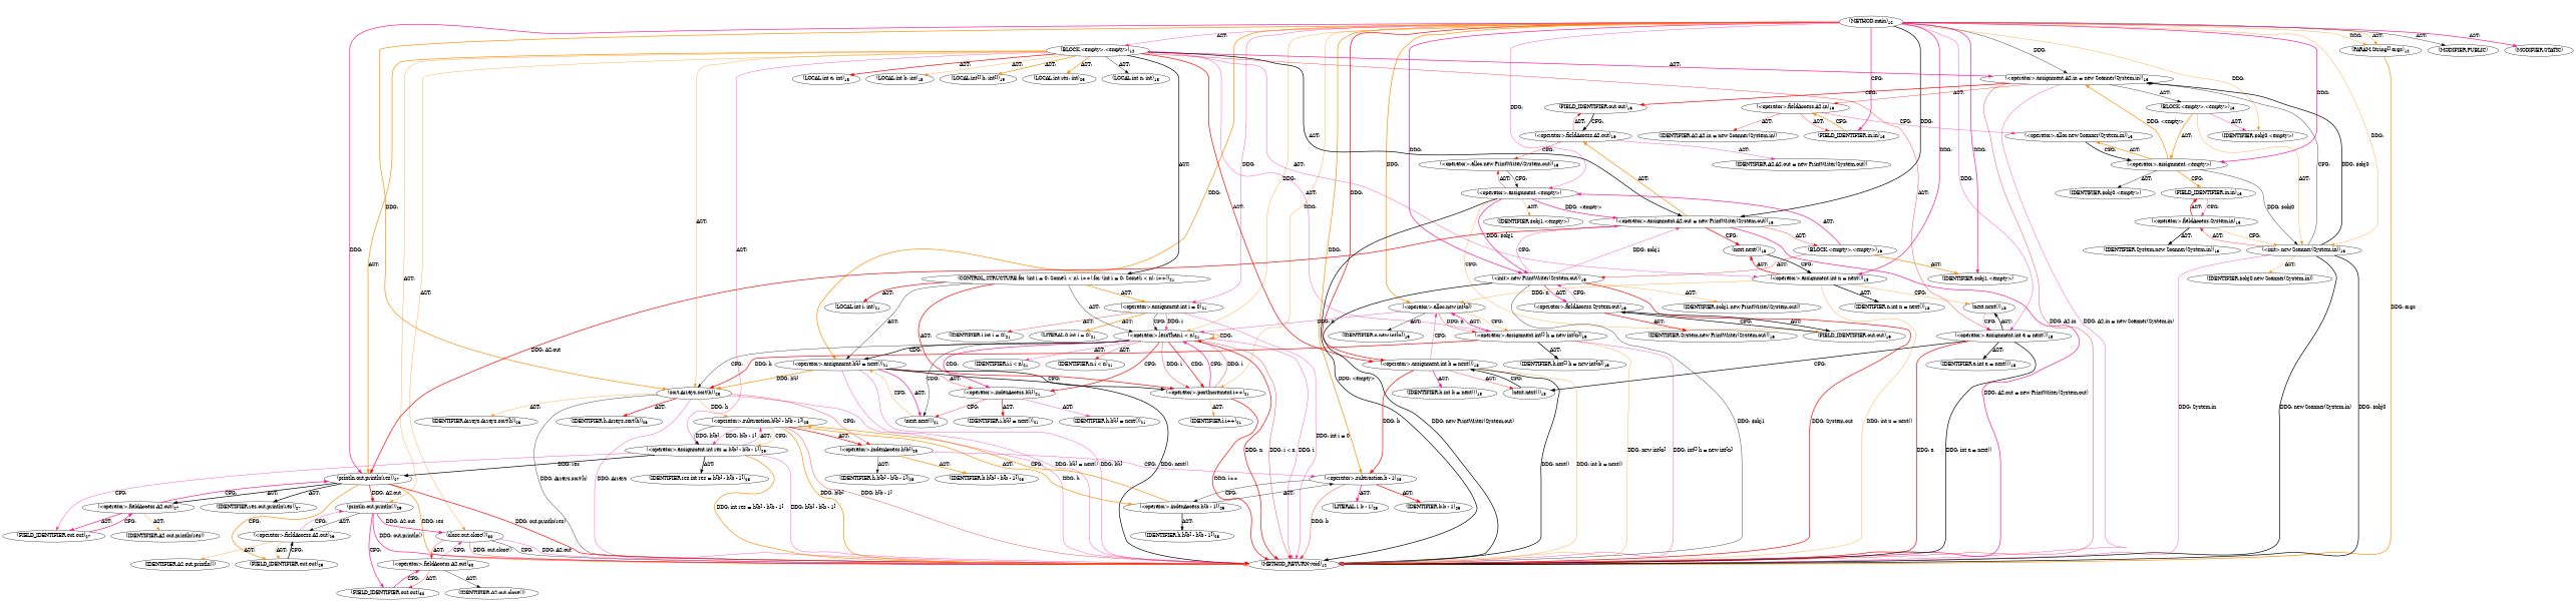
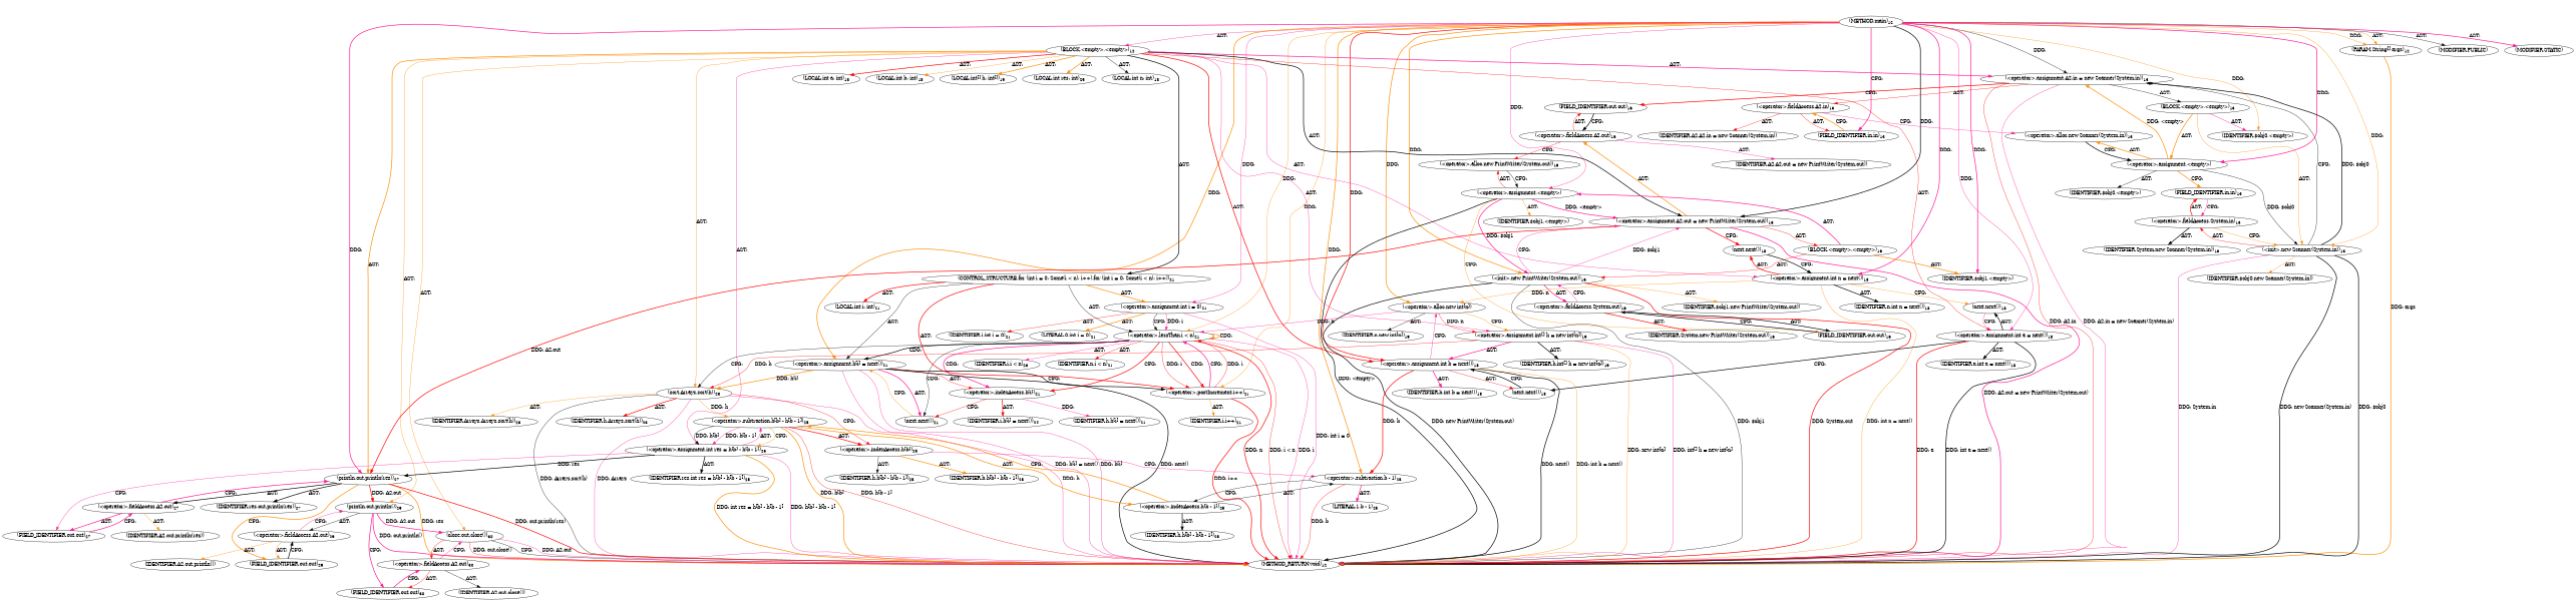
  digraph {
    edge [color=deeppink style=solid]
    n1 [label=<(METHOD,main)<SUB>12</SUB>>]
    n2 [label=<(PARAM,String[] args)<SUB>12</SUB>>]
    n3 [label=<(BLOCK,&lt;empty&gt;,&lt;empty&gt;)<SUB>12</SUB>>]
    n4 [label=<(&lt;operator&gt;.assignment,A2.in = new Scanner(System.in))<SUB>13</SUB>>]
    n5 [label=<(FIELD_IDENTIFIER,in,in)<SUB>13</SUB>>]
    n6 [label=<(&lt;operator&gt;.assignment,&lt;empty&gt;)>]
    n7 [label=<(&lt;init&gt;,new Scanner(System.in))<SUB>13</SUB>>]
    n8 [label=<(IDENTIFIER,$obj0,&lt;empty&gt;)>]
    n9 [label=<(&lt;operator&gt;.assignment,A2.out = new PrintWriter(System.out))<SUB>16</SUB>>]
    n10 [label=<(&lt;operator&gt;.assignment,&lt;empty&gt;)>]
    n11 [label=<(&lt;init&gt;,new PrintWriter(System.out))<SUB>16</SUB>>]
    n12 [label=<(IDENTIFIER,$obj1,&lt;empty&gt;)>]
    n13 [label=<(&lt;operator&gt;.assignment,int n = next())<SUB>18</SUB>>]
    n14 [label=<(&lt;operator&gt;.assignment,int a = next())<SUB>18</SUB>>]
    n15 [label=<(&lt;operator&gt;.assignment,int b = next())<SUB>18</SUB>>]
    n16 [label=<(&lt;operator&gt;.alloc,new int[n])>]
    n17 [label=<(&lt;operator&gt;.assignment,int i = 0)<SUB>21</SUB>>]
    n18 [label=<(&lt;operator&gt;.lessThan,i &lt; n)<SUB>21</SUB>>]
    n19 [label=<(&lt;operator&gt;.postIncrement,i++)<SUB>21</SUB>>]
    n20 [label=<(&lt;operator&gt;.assignment,h[i] = next())<SUB>21</SUB>>]
    n21 [label=<(sort,Arrays.sort(h))<SUB>23</SUB>>]
    n22 [label=<(&lt;operator&gt;.subtraction,b - 1)<SUB>25</SUB>>]
    n23 [label=<(println,out.println(res))<SUB>27</SUB>>]
    n24 [label=<(MODIFIER,PUBLIC)>]
    n25 [label=<(MODIFIER,STATIC)>]
    n26 [label=<(METHOD_RETURN,void)<SUB>12</SUB>>]
    n27 [label=<(LOCAL,int n: int)<SUB>18</SUB>>]
    n28 [label=<(LOCAL,int a: int)<SUB>18</SUB>>]
    n29 [label=<(LOCAL,int b: int)<SUB>18</SUB>>]
    n30 [label=<(LOCAL,int[] h: int[])<SUB>19</SUB>>]
    n31 [label=<(&lt;operator&gt;.assignment,int[] h = new int[n])<SUB>19</SUB>>]
    n32 [label=<(CONTROL_STRUCTURE,for (int i = 0; Some(i &lt; n); i++),for (int i = 0; Some(i &lt; n); i++))<SUB>21</SUB>>]
    n33 [label=<(LOCAL,int res: int)<SUB>25</SUB>>]
    n34 [label=<(&lt;operator&gt;.assignment,int res = h[b] - h[b - 1])<SUB>25</SUB>>]
    n35 [label=<(println,out.println())<SUB>29</SUB>>]
    n36 [label=<(close,out.close())<SUB>30</SUB>>]
    n37 [label=<(&lt;operator&gt;.fieldAccess,A2.in)<SUB>13</SUB>>]
    n38 [label=<(BLOCK,&lt;empty&gt;,&lt;empty&gt;)<SUB>13</SUB>>]
    n39 [label=<(FIELD_IDENTIFIER,out,out)<SUB>16</SUB>>]
    n40 [label=<(&lt;operator&gt;.alloc,new Scanner(System.in))<SUB>13</SUB>>]
    n41 [label=<(IDENTIFIER,$obj0,&lt;empty&gt;)>]
    n42 [label=<(FIELD_IDENTIFIER,in,in)<SUB>13</SUB>>]
    n43 [label=<(IDENTIFIER,$obj0,new Scanner(System.in))>]
    n44 [label=<(&lt;operator&gt;.fieldAccess,System.in)<SUB>13</SUB>>]
    n45 [label=<(&lt;operator&gt;.fieldAccess,A2.out)<SUB>16</SUB>>]
    n46 [label=<(BLOCK,&lt;empty&gt;,&lt;empty&gt;)<SUB>16</SUB>>]
    n47 [label=<(next,next())<SUB>18</SUB>>]
    n48 [label=<(&lt;operator&gt;.alloc,new PrintWriter(System.out))<SUB>16</SUB>>]
    n49 [label=<(IDENTIFIER,$obj1,&lt;empty&gt;)>]
    n50 [label=<(FIELD_IDENTIFIER,out,out)<SUB>16</SUB>>]
    n51 [label=<(IDENTIFIER,$obj1,new PrintWriter(System.out))>]
    n52 [label=<(&lt;operator&gt;.fieldAccess,System.out)<SUB>16</SUB>>]
    n53 [label=<(IDENTIFIER,n,int n = next())<SUB>18</SUB>>]
    n54 [label=<(next,next())<SUB>18</SUB>>]
    n55 [label=<(IDENTIFIER,a,int a = next())<SUB>18</SUB>>]
    n56 [label=<(next,next())<SUB>18</SUB>>]
    n57 [label=<(IDENTIFIER,b,int b = next())<SUB>18</SUB>>]
    n58 [label=<(IDENTIFIER,n,new int[n])<SUB>19</SUB>>]
    n59 [label=<(IDENTIFIER,i,int i = 0)<SUB>21</SUB>>]
    n60 [label=<(LITERAL,0,int i = 0)<SUB>21</SUB>>]
-   n61 [label=<(IDENTIFIER,i,i &lt; n)<SUB>21</SUB>>]
+   n61 [label=<(IDENTIFIER,i,i &lt; n)<SUB>23</SUB>>]
    n62 [label=<(IDENTIFIER,n,i &lt; n)<SUB>21</SUB>>]
    n63 [label=<(&lt;operator&gt;.indexAccess,h[i])<SUB>21</SUB>>]
    n64 [label=<(next,next())<SUB>21</SUB>>]
    n65 [label=<(IDENTIFIER,i,i++)<SUB>21</SUB>>]
    n66 [label=<(IDENTIFIER,Arrays,Arrays.sort(h))<SUB>23</SUB>>]
    n67 [label=<(IDENTIFIER,h,Arrays.sort(h))<SUB>23</SUB>>]
    n68 [label=<(&lt;operator&gt;.subtraction,h[b] - h[b - 1])<SUB>25</SUB>>]
    n69 [label=<(&lt;operator&gt;.indexAccess,h[b])<SUB>25</SUB>>]
    n70 [label=<(&lt;operator&gt;.indexAccess,h[b - 1])<SUB>25</SUB>>]
-   n71 [label=<(IDENTIFIER,b,b - 1)<SUB>25</SUB>>]
    n72 [label=<(LITERAL,1,b - 1)<SUB>25</SUB>>]
    n73 [label=<(&lt;operator&gt;.fieldAccess,A2.out)<SUB>27</SUB>>]
    n74 [label=<(IDENTIFIER,res,out.println(res))<SUB>27</SUB>>]
    n75 [label=<(FIELD_IDENTIFIER,out,out)<SUB>29</SUB>>]
    n76 [label=<(IDENTIFIER,h,int[] h = new int[n])<SUB>19</SUB>>]
    n77 [label=<(LOCAL,int i: int)<SUB>21</SUB>>]
    n78 [label=<(IDENTIFIER,res,int res = h[b] - h[b - 1])<SUB>25</SUB>>]
    n79 [label=<(FIELD_IDENTIFIER,out,out)<SUB>27</SUB>>]
    n80 [label=<(&lt;operator&gt;.fieldAccess,A2.out)<SUB>29</SUB>>]
    n81 [label=<(FIELD_IDENTIFIER,out,out)<SUB>30</SUB>>]
    n82 [label=<(&lt;operator&gt;.fieldAccess,A2.out)<SUB>30</SUB>>]
    n83 [label=<(IDENTIFIER,A2,A2.in = new Scanner(System.in))>]
    n84 [label=<(IDENTIFIER,System,new Scanner(System.in))<SUB>13</SUB>>]
    n85 [label=<(IDENTIFIER,A2,A2.out = new PrintWriter(System.out))>]
    n86 [label=<(IDENTIFIER,System,new PrintWriter(System.out))<SUB>16</SUB>>]
    n87 [label=<(IDENTIFIER,h,h[i] = next())<SUB>21</SUB>>]
-   n88 [label=<(IDENTIFIER,i,h[i] = next())<SUB>21</SUB>>]
+   n88 [label=<(IDENTIFIER,i,h[i] = next())<SUB>24</SUB>>]
    n89 [label=<(IDENTIFIER,h,h[b] - h[b - 1])<SUB>25</SUB>>]
    n90 [label=<(IDENTIFIER,b,h[b] - h[b - 1])<SUB>25</SUB>>]
    n91 [label=<(IDENTIFIER,h,h[b] - h[b - 1])<SUB>25</SUB>>]
    n92 [label=<(IDENTIFIER,A2,out.println(res))>]
    n93 [label=<(IDENTIFIER,A2,out.println())>]
    n94 [label=<(IDENTIFIER,A2,out.close())>]
    n1 -> n2 [color=darkorange label="AST: "]
    n1 -> n2 [color=darkorange label="DDG: "]
    n1 -> n3 [label="AST: "]
    n1 -> n4 [color=black label="DDG: "]
    n1 -> n5 [label="CFG: " style=bold]
    n1 -> n6 [label="DDG: " style=bold]
    n1 -> n7 [color=darkorange label="DDG: "]
    n1 -> n8 [color=darkorange label="DDG: "]
    n1 -> n9 [color=black label="DDG: " style=bold]
    n1 -> n10 [label="DDG: "]
-   n1 -> n11 [label="DDG: " style=bold]
+   n1 -> n11 [color=darkorange label="DDG: " style=bold]
    n1 -> n12 [label="DDG: " style=bold]
    n1 -> n13 [label="DDG: " style=bold]
    n1 -> n14 [label="DDG: "]
    n1 -> n15 [color=red label="DDG: " style=bold]
    n1 -> n16 [color=darkorange label="DDG: " style=bold]
    n1 -> n17 [label="DDG: "]
    n1 -> n18 [color=darkorange label="DDG: "]
    n1 -> n19 [color=darkorange label="DDG: "]
    n1 -> n20 [color=darkorange label="DDG: " style=bold]
-   n1 -> n21 [color=darkorange label="DDG: " style=bold]
    n1 -> n22 [color=darkorange label="DDG: " style=bold]
    n1 -> n23 [label="DDG: " style=bold]
    n1 -> n24 [color=black label="AST: "]
    n1 -> n25 [label="AST: " style=bold]
    n2 -> n26 [color=darkorange label="DDG: args" style=bold]
    n3 -> n4 [label="AST: " style=bold]
    n3 -> n9 [color=black label="AST: " style=bold]
    n3 -> n13 [label="AST: "]
    n3 -> n14 [color=red label="AST: "]
    n3 -> n15 [color=red label="AST: " style=bold]
    n3 -> n21 [color=darkorange label="AST: "]
    n3 -> n23 [color=darkorange label="AST: " style=bold]
    n3 -> n27 [color=black label="AST: "]
    n3 -> n28 [color=red label="AST: " style=bold]
    n3 -> n29 [color=darkorange label="AST: "]
    n3 -> n30 [color=darkorange label="AST: " style=bold]
    n3 -> n31 [label="AST: "]
    n3 -> n32 [color=black label="AST: " style=bold]
    n3 -> n33 [color=darkorange label="AST: " style=bold]
    n3 -> n34 [label="AST: "]
    n3 -> n35 [color=darkorange label="AST: "]
    n3 -> n36 [color=darkorange label="AST: "]
    n4 -> n26 [color=red label="DDG: A2.in"]
    n4 -> n26 [label="DDG: A2.in = new Scanner(System.in)"]
    n4 -> n37 [color=red label="AST: "]
    n4 -> n38 [color=black label="AST: "]
    n4 -> n39 [color=red label="CFG: " style=bold]
    n5 -> n37 [color=darkorange label="CFG: " style=bold]
    n6 -> n4 [color=darkorange label="DDG: &lt;empty&gt;" style=bold]
    n6 -> n7 [color=black label="DDG: $obj0"]
    n6 -> n40 [color=darkorange label="AST: " style=bold]
    n6 -> n41 [color=black label="AST: "]
    n6 -> n42 [color=darkorange label="CFG: " style=bold]
    n7 -> n4 [color=black label="CFG: "]
    n7 -> n4 [color=black label="DDG: $obj0" style=bold]
    n7 -> n26 [color=black label="DDG: $obj0" style=bold]
    n7 -> n26 [label="DDG: System.in"]
    n7 -> n26 [color=black label="DDG: new Scanner(System.in)" style=bold]
    n7 -> n43 [color=darkorange label="AST: "]
    n7 -> n44 [color=red label="AST: "]
    n9 -> n23 [color=red label="DDG: A2.out" style=bold]
    n9 -> n26 [label="DDG: A2.out = new PrintWriter(System.out)" style=bold]
    n9 -> n45 [color=darkorange label="AST: " style=bold]
    n9 -> n46 [color=red label="AST: "]
    n9 -> n47 [color=red label="CFG: " style=bold]
    n10 -> n9 [label="DDG: &lt;empty&gt;" style=bold]
    n10 -> n11 [label="DDG: $obj1" style=bold]
    n10 -> n26 [color=black label="DDG: &lt;empty&gt;" style=bold]
    n10 -> n48 [color=red label="AST: "]
    n10 -> n49 [color=darkorange label="AST: "]
    n10 -> n50 [color=darkorange label="CFG: "]
    n11 -> n9 [label="CFG: "]
    n11 -> n9 [label="DDG: $obj1"]
    n11 -> n26 [color=black label="DDG: $obj1"]
    n11 -> n26 [color=red label="DDG: System.out" style=bold]
    n11 -> n26 [color=black label="DDG: new PrintWriter(System.out)" style=bold]
    n11 -> n51 [color=darkorange label="AST: "]
    n11 -> n52 [label="AST: " style=bold]
    n13 -> n16 [color=darkorange label="DDG: n"]
    n13 -> n26 [color=darkorange label="DDG: int n = next()"]
    n13 -> n47 [color=red label="AST: " style=bold]
    n13 -> n53 [color=black label="AST: " style=bold]
    n13 -> n54 [color=darkorange label="CFG: "]
    n14 -> n26 [color=red label="DDG: a" style=bold]
    n14 -> n26 [color=black label="DDG: int a = next()" style=bold]
    n14 -> n54 [color=black label="AST: " style=bold]
    n14 -> n55 [color=black label="AST: " style=bold]
    n14 -> n56 [color=black label="CFG: " style=bold]
    n15 -> n16 [label="CFG: "]
    n15 -> n22 [color=red label="DDG: b" style=bold]
    n15 -> n26 [color=black label="DDG: next()" style=bold]
    n15 -> n26 [color=darkorange label="DDG: int b = next()"]
    n15 -> n56 [color=red label="AST: "]
    n15 -> n57 [label="AST: " style=bold]
    n16 -> n18 [label="DDG: n"]
    n16 -> n31 [color=darkorange label="CFG: "]
    n16 -> n31 [color=red label="DDG: n"]
    n16 -> n58 [color=black label="AST: "]
    n17 -> n18 [color=black label="CFG: "]
    n17 -> n18 [label="DDG: i"]
    n17 -> n26 [label="DDG: int i = 0"]
    n17 -> n59 [color=red label="AST: "]
    n17 -> n60 [color=darkorange label="AST: " style=bold]
    n18 -> n18 [color=darkorange label="CDG: " style=bold]
    n18 -> n19 [color=red label="DDG: i"]
    n18 -> n19 [color=red label="CDG: " style=bold]
    n18 -> n20 [color=black label="CDG: " style=bold]
    n18 -> n21 [color=black label="CFG: "]
    n18 -> n26 [label="DDG: i"]
    n18 -> n26 [color=red label="DDG: n" style=bold]
    n18 -> n26 [color=red label="DDG: i &lt; n"]
    n18 -> n61 [label="AST: "]
    n18 -> n62 [color=red label="AST: "]
    n18 -> n63 [color=red label="CFG: " style=bold]
    n18 -> n63 [label="CDG: " style=bold]
    n18 -> n64 [color=black label="CDG: "]
    n19 -> n18 [label="CFG: " style=bold]
    n19 -> n18 [color=red label="DDG: i"]
    n19 -> n26 [color=red label="DDG: i++" style=bold]
    n19 -> n65 [color=darkorange label="AST: "]
    n20 -> n19 [color=black label="CFG: " style=bold]
    n20 -> n21 [color=darkorange label="DDG: h[i]" style=bold]
    n20 -> n26 [label="DDG: h[i]"]
    n20 -> n26 [color=black label="DDG: next()" style=bold]
    n20 -> n26 [label="DDG: h[i] = next()"]
    n20 -> n63 [color=red label="AST: "]
    n20 -> n64 [label="AST: " style=bold]
    n21 -> n26 [label="DDG: h"]
    n21 -> n26 [color=black label="DDG: Arrays.sort(h)"]
    n21 -> n26 [label="DDG: Arrays"]
    n21 -> n66 [color=darkorange label="AST: "]
    n21 -> n67 [color=red label="AST: " style=bold]
    n21 -> n68 [color=darkorange label="DDG: h"]
    n21 -> n69 [color=red label="CFG: "]
    n22 -> n26 [color=red label="DDG: b"]
    n22 -> n70 [color=black label="CFG: "]
-   n22 -> n71 [color=red label="AST: " style=bold]
    n22 -> n72 [label="AST: " style=bold]
    n23 -> n26 [color=darkorange label="DDG: res" style=bold]
    n23 -> n26 [color=red label="DDG: out.println(res)" style=bold]
    n23 -> n35 [color=red label="DDG: A2.out" style=bold]
    n23 -> n73 [color=black label="AST: " style=bold]
    n23 -> n74 [color=black label="AST: " style=bold]
    n23 -> n75 [color=darkorange label="CFG: " style=bold]
-   n31 -> n16 [label="AST: " style=bold]
-   n31 -> n21 [color=red label="DDG: h" style=bold]
+   n31 -> n15 [label="AST: " style=bold]
+   n31 -> n21 [color=red label="DDG: h"]
    n31 -> n26 [color=darkorange label="DDG: new int[n]"]
    n31 -> n26 [label="DDG: int[] h = new int[n]"]
    n31 -> n76 [color=black label="AST: " style=bold]
    n32 -> n17 [color=darkorange label="AST: " style=bold]
    n32 -> n18 [color=black label="AST: "]
    n32 -> n19 [color=red label="AST: " style=bold]
    n32 -> n20 [color=black label="AST: "]
    n32 -> n77 [color=red label="AST: " style=bold]
    n34 -> n23 [color=black label="DDG: res" style=bold]
    n34 -> n26 [label="DDG: h[b] - h[b - 1]"]
    n34 -> n26 [color=darkorange label="DDG: int res = h[b] - h[b - 1]" style=bold]
    n34 -> n68 [label="AST: "]
    n34 -> n78 [color=black label="AST: " style=bold]
    n34 -> n79 [label="CFG: "]
    n35 -> n26 [label="DDG: out.println()" style=bold]
    n35 -> n36 [label="DDG: A2.out" style=bold]
    n35 -> n80 [color=black label="AST: "]
    n35 -> n81 [label="CFG: " style=bold]
    n36 -> n26 [color=black label="CFG: "]
    n36 -> n26 [label="DDG: A2.out"]
    n36 -> n26 [color=red label="DDG: out.close()"]
    n36 -> n82 [color=red label="AST: "]
    n37 -> n5 [color=red label="AST: "]
    n37 -> n40 [label="CFG: "]
    n37 -> n83 [color=red label="AST: "]
    n38 -> n6 [color=darkorange label="AST: " style=bold]
    n38 -> n7 [color=darkorange label="AST: "]
    n38 -> n8 [label="AST: "]
    n39 -> n45 [color=black label="CFG: " style=bold]
    n40 -> n6 [color=black label="CFG: " style=bold]
    n42 -> n44 [label="CFG: "]
    n44 -> n7 [color=darkorange label="CFG: "]
    n44 -> n42 [color=red label="AST: " style=bold]
    n44 -> n84 [color=black label="AST: " style=bold]
    n45 -> n39 [color=red label="AST: "]
    n45 -> n48 [color=red label="CFG: "]
    n45 -> n85 [label="AST: "]
    n46 -> n10 [label="AST: " style=bold]
    n46 -> n11 [color=red label="AST: "]
    n46 -> n12 [color=darkorange label="AST: " style=bold]
    n47 -> n13 [color=black label="CFG: " style=bold]
    n48 -> n10 [color=black label="CFG: "]
    n50 -> n52 [color=black label="CFG: " style=bold]
    n52 -> n11 [label="CFG: "]
    n52 -> n50 [color=black label="AST: " style=bold]
    n52 -> n86 [color=red label="AST: " style=bold]
    n54 -> n14 [label="CFG: "]
    n56 -> n15 [color=black label="CFG: " style=bold]
    n63 -> n64 [color=red label="CFG: "]
-   n63 -> n87 [label="AST: "]
+   n63 -> n87 [label="DDG: "]
    n63 -> n88 [color=red label="AST: " style=bold]
    n64 -> n20 [color=darkorange label="CFG: "]
    n68 -> n26 [color=darkorange label="DDG: h[b]" style=bold]
    n68 -> n26 [color=red label="DDG: h[b - 1]"]
    n68 -> n34 [color=darkorange label="CFG: "]
    n68 -> n34 [color=black label="DDG: h[b]"]
    n68 -> n34 [label="DDG: h[b - 1]"]
    n68 -> n69 [color=red label="AST: " style=bold]
    n68 -> n70 [color=darkorange label="AST: " style=bold]
    n69 -> n22 [label="CFG: "]
    n69 -> n89 [color=black label="AST: "]
    n69 -> n90 [color=darkorange label="AST: " style=bold]
    n70 -> n22 [color=black label="AST: "]
    n70 -> n68 [color=darkorange label="CFG: " style=bold]
    n70 -> n91 [color=black label="AST: " style=bold]
    n73 -> n23 [label="CFG: " style=bold]
    n73 -> n79 [label="AST: " style=bold]
    n73 -> n92 [color=darkorange label="AST: "]
    n75 -> n80 [color=black label="CFG: " style=bold]
    n79 -> n73 [label="CFG: " style=bold]
    n80 -> n35 [label="CFG: "]
    n80 -> n75 [color=darkorange label="AST: "]
    n80 -> n93 [color=darkorange label="AST: "]
    n81 -> n82 [label="CFG: " style=bold]
    n82 -> n36 [label="CFG: "]
    n82 -> n81 [color=red label="AST: "]
    n82 -> n94 [color=black label="AST: "]
  }
